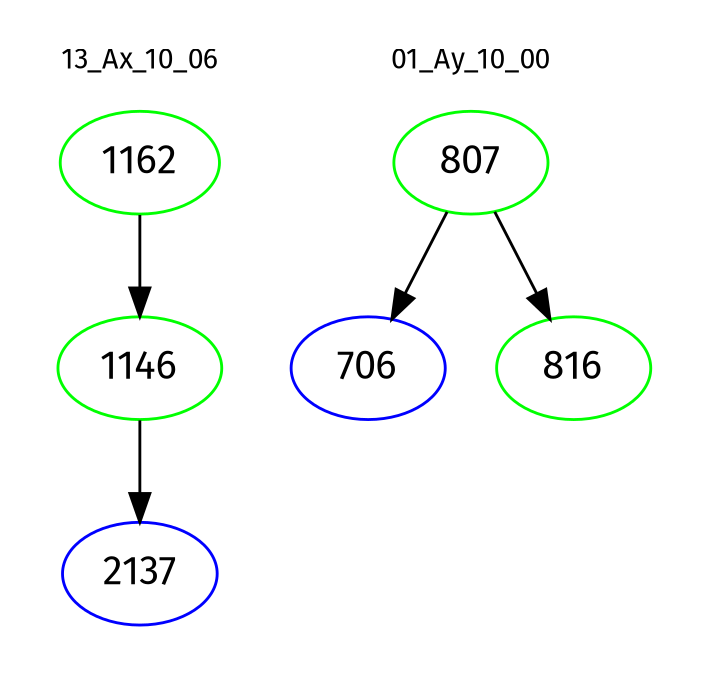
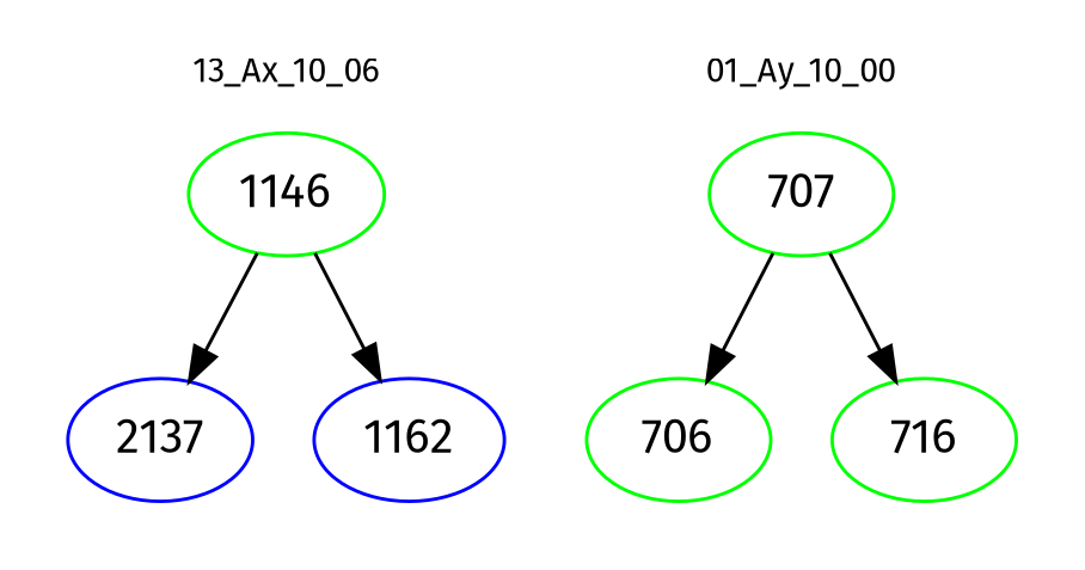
  digraph {
    fontname="Fira Sans"
    node [color=green fontname="Fira Sans"]
    edge [color=black fontname="Fira Sans"]
    n1 [label=1146]
    n2 [color=blue label=2137]
-   n3 [label=1162]
-   n4 [label=807]
-   n5 [color=blue label=706]
-   n6 [label=816]
+   n3 [color=blue label=1162]
+   n4 [label=707]
+   n5 [label=706]
+   n6 [label=716]
    subgraph cluster_1 {
      color=white
      fontsize=10
      label="13_Ax_10_06"
      n1
      n2
      n3
    }
    subgraph cluster_2 {
      color=white
      fontsize=10
      label="01_Ay_10_00"
      n4
      n5
      n6
    }
    n1 -> n2
-   n3 -> n1
+   n1 -> n3
    n4 -> n5
    n4 -> n6
  }
